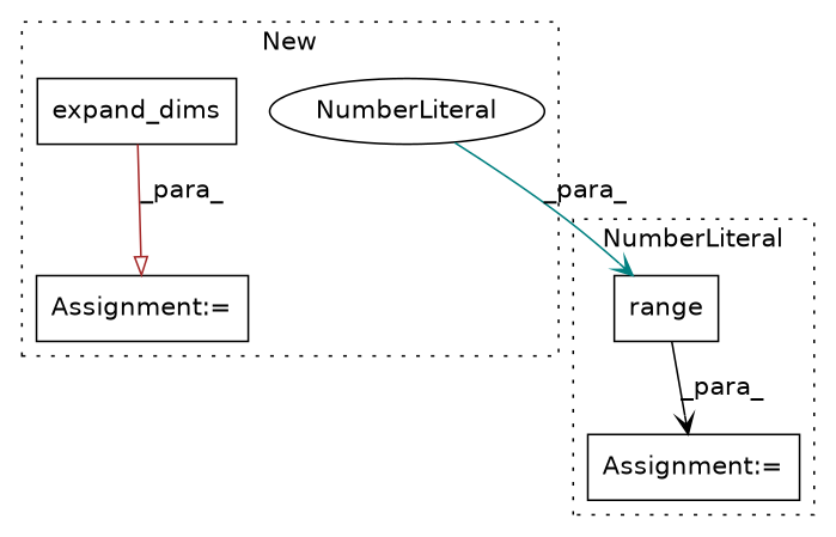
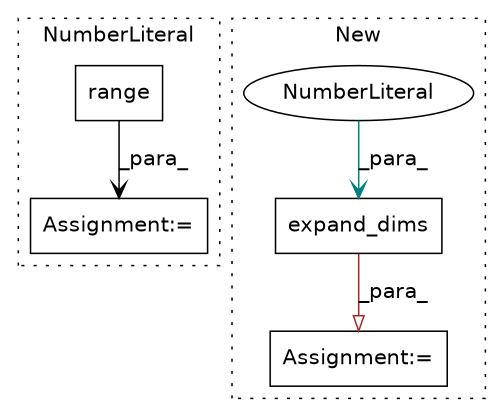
  digraph {
    fontname="DejaVu Sans"
    node [a=32 fontname="DejaVu Sans" l=1 shape=box]
    edge [arrowhead=vee fontname="DejaVu Sans"]
    n1 [l="6,1" label=range s="774,798"]
    n2 [a=7 l="53,2" label="Assignment:=" s="705,799"]
    n3 [l="12,1" label=expand_dims s="883,913"]
    n4 [a=34 label=NumberLiteral s=912 shape=ellipse]
    n5 [a=7 label="Assignment:=" s=931]
    subgraph cluster_1 {
      label=NumberLiteral
      style=dotted
      n1
      n2
    }
    subgraph cluster_2 {
      label=New
      style=dotted
      n3
      n4
      n5
    }
    n1 -> n2 [color=black label=_para_]
    n3 -> n5 [arrowhead=onormal color=brown label=_para_]
-   n4 -> n1 [color=teal label=_para_]
+   n4 -> n3 [color=teal label=_para_]
  }
